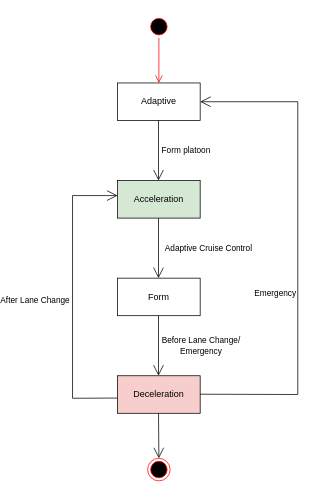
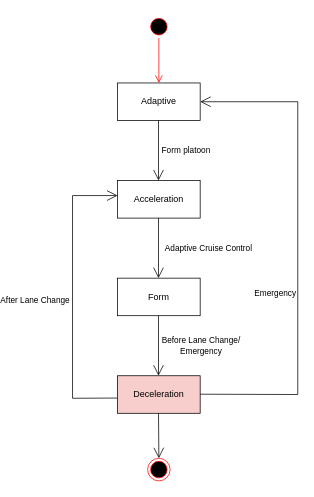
  <mxCell id="0" />
  <mxCell id="1" parent="0" />
  <mxCell id="2" value="" style="ellipse;html=1;shape=startState;fillColor=#000000;strokeColor=#ff0000;" vertex="1" parent="1"><mxGeometry x="120" y="20" width="30" height="30" as="geometry" /></mxCell>
  <mxCell id="3" value="" style="edgeStyle=orthogonalEdgeStyle;html=1;verticalAlign=bottom;endArrow=open;endSize=8;strokeColor=#ff0000;rounded=0;" edge="1" source="2" parent="1"><mxGeometry relative="1" as="geometry"><mxPoint x="135" y="110" as="targetPoint" /></mxGeometry></mxCell>
  <mxCell id="4" value="Adaptive" style="html=1;whiteSpace=wrap;" vertex="1" parent="1"><mxGeometry x="80" y="110" width="110" height="50" as="geometry" /></mxCell>
  <mxCell id="5" value="Form platoon" style="endArrow=open;endFill=1;endSize=12;html=1;rounded=0;" edge="1" parent="1"><mxGeometry y="36" width="160" relative="1" as="geometry"><mxPoint x="134.5" y="160" as="sourcePoint" /><mxPoint x="134.5" y="240" as="targetPoint" /><mxPoint as="offset" /></mxGeometry></mxCell>
- <mxCell id="6" value="Acceleration" style="html=1;whiteSpace=wrap;fillColor=#d5e8d4;" vertex="1" parent="1"><mxGeometry x="80" y="240" width="110" height="50" as="geometry" /></mxCell>
+ <mxCell id="6" value="Acceleration" style="html=1;whiteSpace=wrap;" vertex="1" parent="1"><mxGeometry x="80" y="240" width="110" height="50" as="geometry" /></mxCell>
  <mxCell id="7" value="Adaptive Cruise Control" style="endArrow=open;endFill=1;endSize=12;html=1;rounded=0;" edge="1" parent="1"><mxGeometry y="66" width="160" relative="1" as="geometry"><mxPoint x="134.5" y="290" as="sourcePoint" /><mxPoint x="134.5" y="370" as="targetPoint" /><mxPoint as="offset" /></mxGeometry></mxCell>
  <mxCell id="8" value="Form" style="html=1;whiteSpace=wrap;" vertex="1" parent="1"><mxGeometry x="80" y="370" width="110" height="50" as="geometry" /></mxCell>
  <mxCell id="9" value="Before Lane Change/&lt;br&gt;Emergency" style="endArrow=open;endFill=1;endSize=12;html=1;rounded=0;" edge="1" parent="1"><mxGeometry y="56" width="160" relative="1" as="geometry"><mxPoint x="134.5" y="420" as="sourcePoint" /><mxPoint x="134.5" y="500" as="targetPoint" /><mxPoint as="offset" /></mxGeometry></mxCell>
  <mxCell id="10" value="Deceleration" style="html=1;whiteSpace=wrap;fillColor=#f8cecc;" vertex="1" parent="1"><mxGeometry x="80" y="500" width="110" height="50" as="geometry" /></mxCell>
  <mxCell id="11" value="" style="ellipse;html=1;shape=endState;fillColor=#000000;strokeColor=#ff0000;" vertex="1" parent="1"><mxGeometry x="120" y="610" width="30" height="30" as="geometry" /></mxCell>
  <mxCell id="12" value="" style="endArrow=open;endFill=1;endSize=12;html=1;rounded=0;" edge="1" parent="1"><mxGeometry width="160" relative="1" as="geometry"><mxPoint x="134.5" y="550" as="sourcePoint" /><mxPoint x="135" y="610" as="targetPoint" /></mxGeometry></mxCell>
  <mxCell id="13" value="After Lane Change" style="endArrow=open;endFill=1;endSize=12;html=1;rounded=0;exitX=-0.006;exitY=0.594;exitDx=0;exitDy=0;exitPerimeter=0;" edge="1" parent="1" source="10"><mxGeometry x="-0.027" y="50" width="160" relative="1" as="geometry"><mxPoint x="80" y="510" as="sourcePoint" /><mxPoint x="80" y="260" as="targetPoint" /><Array as="points"><mxPoint x="20" y="530" /><mxPoint x="20" y="260" /></Array><mxPoint as="offset" /></mxGeometry></mxCell>
  <mxCell id="14" value="Emergency" style="endArrow=open;endFill=1;endSize=12;html=1;rounded=0;entryX=1;entryY=0.5;entryDx=0;entryDy=0;" edge="1" parent="1" target="4"><mxGeometry x="-0.185" y="30" width="160" relative="1" as="geometry"><mxPoint x="190" y="524.58" as="sourcePoint" /><mxPoint x="320" y="130" as="targetPoint" /><Array as="points"><mxPoint x="320" y="525" /><mxPoint x="320" y="135" /></Array><mxPoint as="offset" /></mxGeometry></mxCell>
